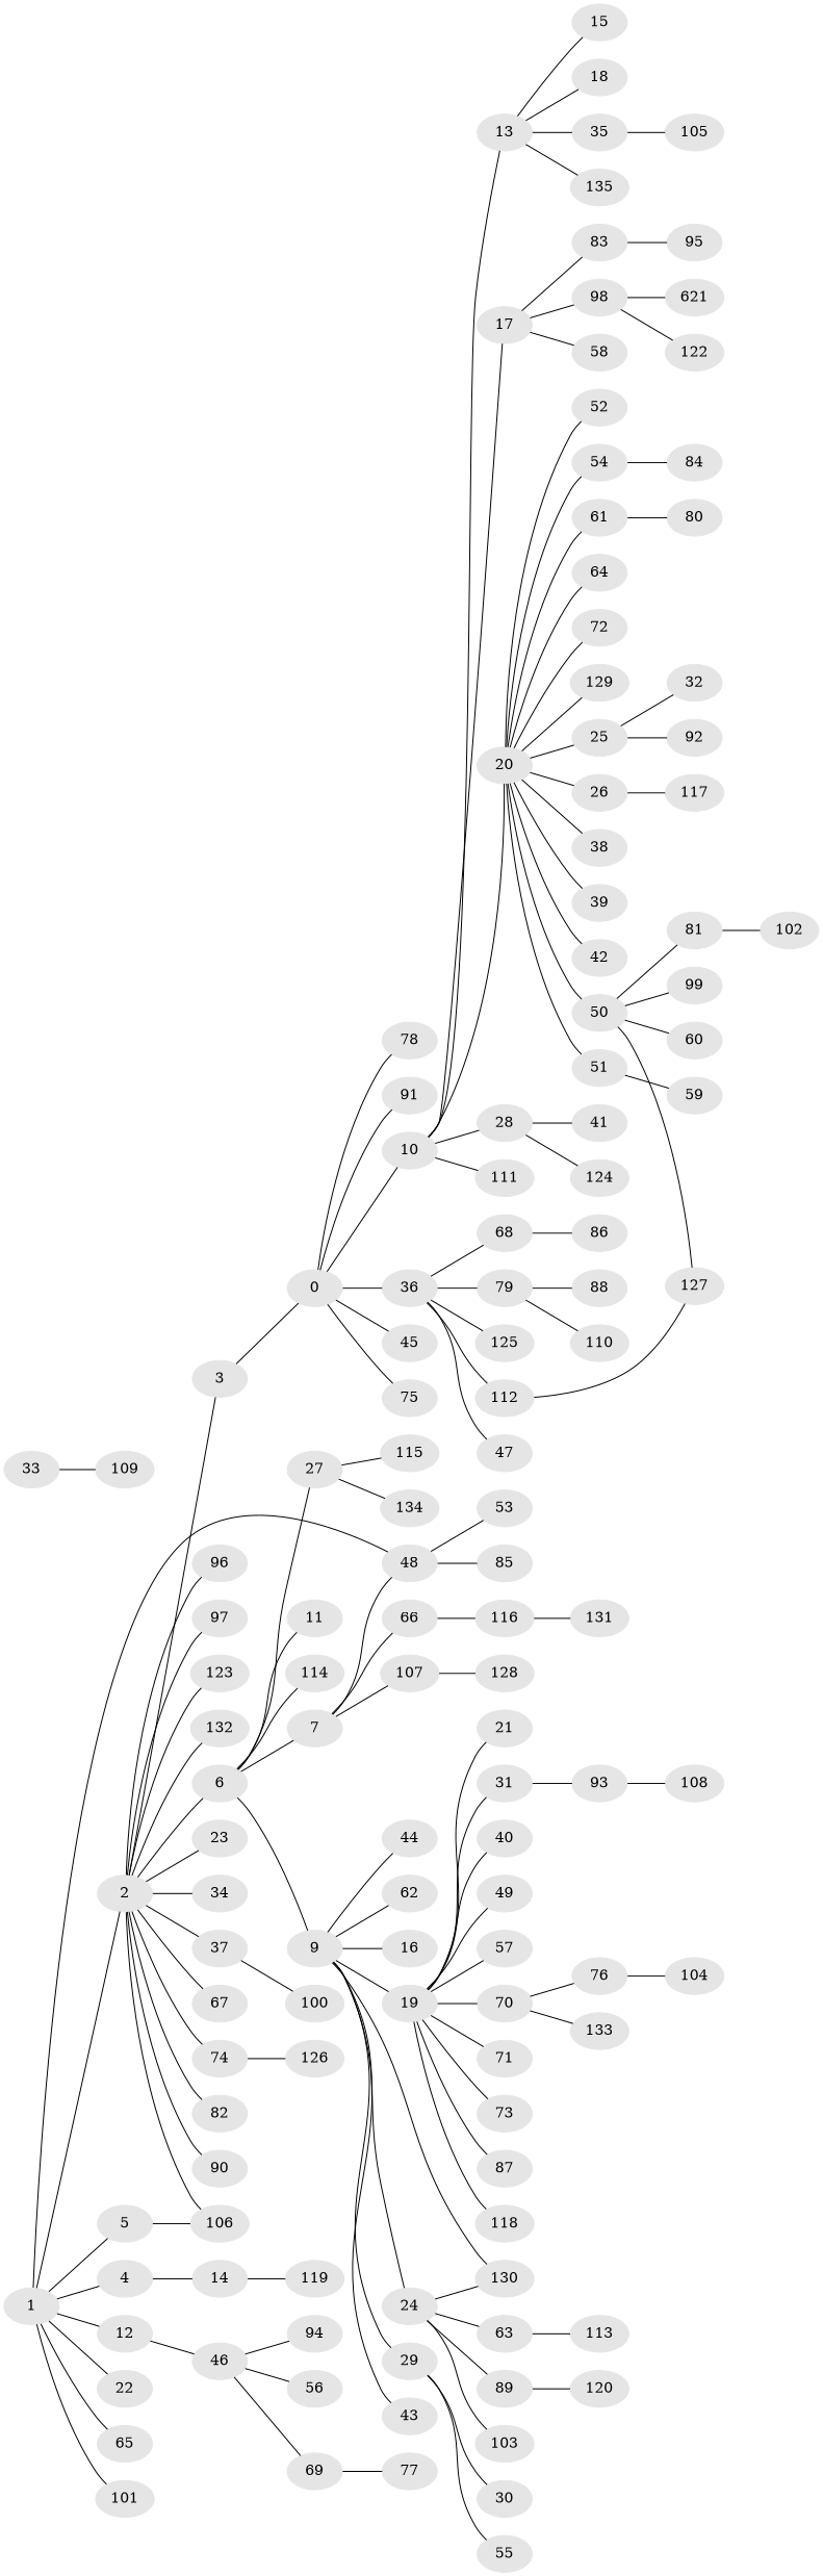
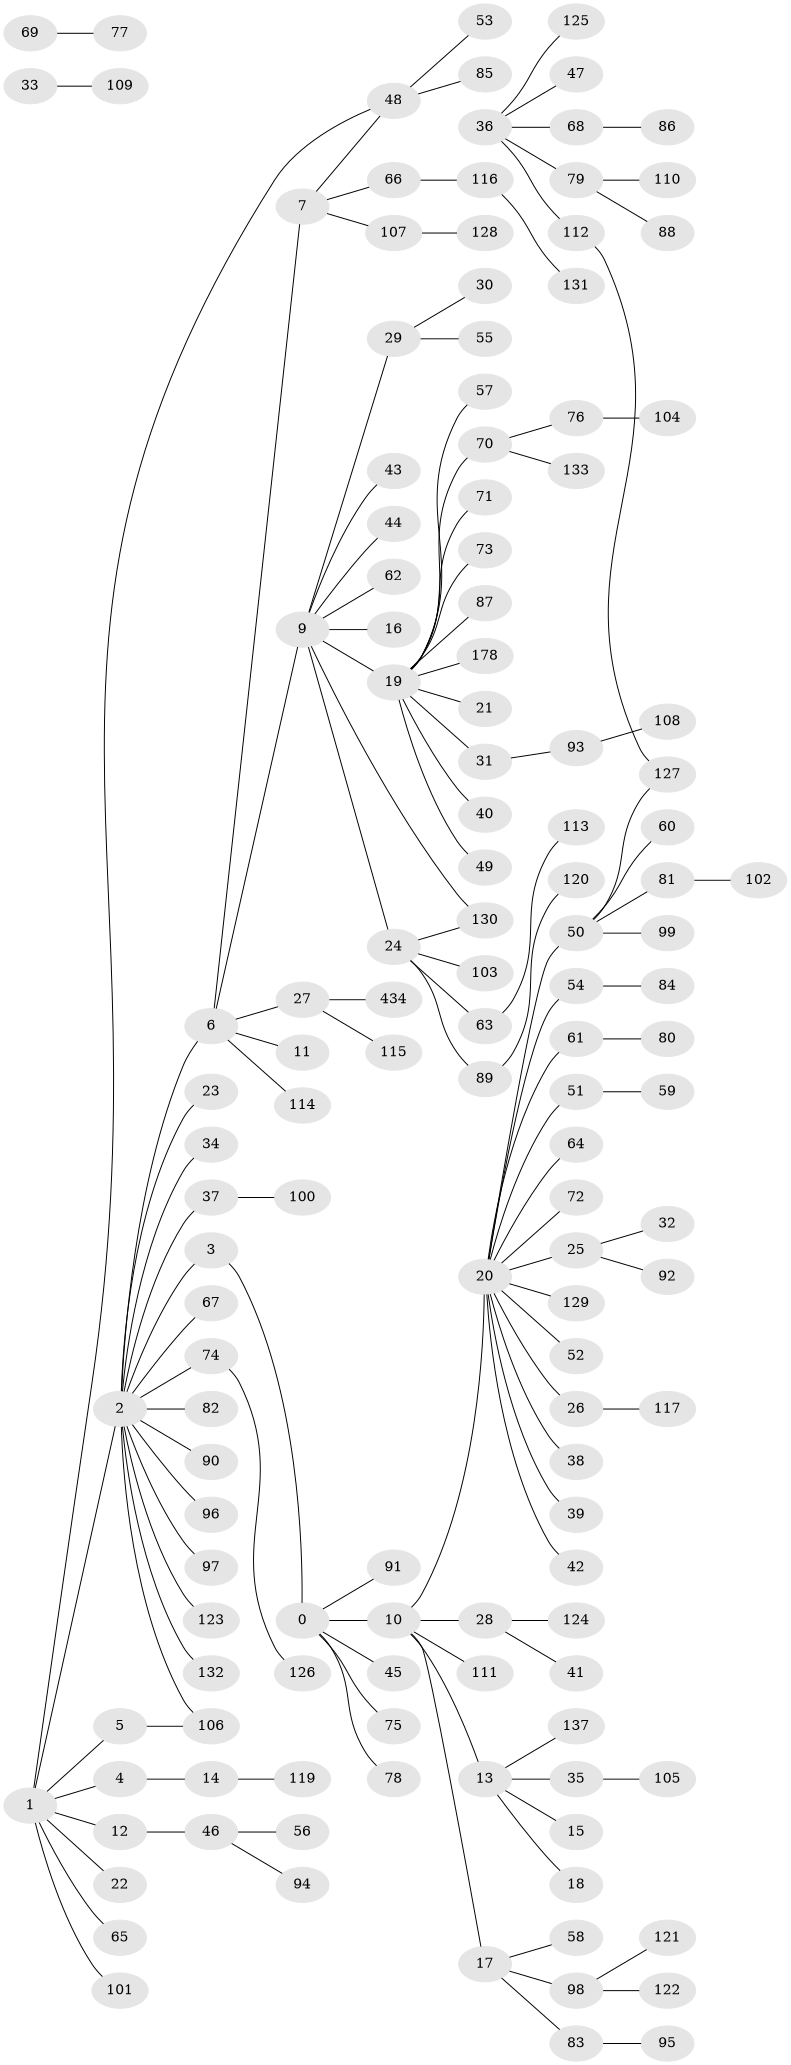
  graph {
    rankdir=LR
    node [color=gray90 style=filled]
    1
    2
    4
    5
    12
    22
    48
    65
    101
    3
    6
    23
    34
    37
    67
    74
    82
    90
    96
    97
    106
    123
    132
    14
    46
    53
    85
    n28 [label=0]
    7
    9
    11
    27
    114
    100
    126
    10
    36
    45
    75
    78
    91
    119
    66
    107
    16
    19
    24
    29
    43
    44
    62
    130
    115
-   134
+   134 [label=434]
    116
    128
    13
    17
    20
    28
    111
    47
    68
    79
    112
    125
    21
    31
    40
    49
    57
    70
    71
    73
    87
-   118
+   118 [label=178]
    63
    89
    103
    30
    55
    33
    109
    15
    18
    35
-   135
+   135 [label=137]
    58
    83
    98
    25
    26
    38
    39
    42
    50
    51
    52
    54
    61
    64
    72
    129
    41
    124
    56
    69
    94
    105
    95
-   121 [label=621]
+   121
    122
    93
    76
    133
    32
    92
    117
    60
    81
    99
    127
    59
    84
    80
    113
    120
    108
    86
    88
    110
    77
    102
    131
    104
    1 -- 2
    1 -- 4
    1 -- 5
    1 -- 12
    1 -- 22
    1 -- 48
    1 -- 65
    1 -- 101
    2 -- 3
    2 -- 6
    2 -- 23
    2 -- 34
    2 -- 37
    2 -- 67
    2 -- 74
    2 -- 82
    2 -- 90
    2 -- 96
    2 -- 97
    2 -- 106
    2 -- 123
    2 -- 132
    4 -- 14
    5 -- 106
    12 -- 46
    48 -- 53
    48 -- 85
    3 -- n28
    6 -- 7
    6 -- 9
    6 -- 11
    6 -- 27
    6 -- 114
    37 -- 100
    74 -- 126
    14 -- 119
    46 -- 56
-   46 -- 69
    46 -- 94
    n28 -- 10
-   n28 -- 36
    n28 -- 45
    n28 -- 75
    n28 -- 78
    n28 -- 91
    7 -- 48
    7 -- 66
    7 -- 107
    9 -- 16
    9 -- 19
    9 -- 24
    9 -- 29
    9 -- 43
    9 -- 44
    9 -- 62
    9 -- 130
    27 -- 115
    27 -- 134
    10 -- 13
    10 -- 17
    10 -- 20
    10 -- 28
    10 -- 111
    36 -- 47
    36 -- 68
    36 -- 79
    36 -- 112
    36 -- 125
    66 -- 116
    107 -- 128
    19 -- 21
    19 -- 31
    19 -- 40
    19 -- 49
    19 -- 57
    19 -- 70
    19 -- 71
    19 -- 73
    19 -- 87
    19 -- 118
    24 -- 130
    24 -- 63
    24 -- 89
    24 -- 103
    29 -- 30
    29 -- 55
    116 -- 131
    13 -- 15
    13 -- 18
    13 -- 35
    13 -- 135
    17 -- 58
    17 -- 83
    17 -- 98
    20 -- 25
    20 -- 26
    20 -- 38
    20 -- 39
    20 -- 42
    20 -- 50
    20 -- 51
    20 -- 52
    20 -- 54
    20 -- 61
    20 -- 64
    20 -- 72
    20 -- 129
    28 -- 41
    28 -- 124
    68 -- 86
    79 -- 88
    79 -- 110
    112 -- 127
    31 -- 93
    70 -- 76
    70 -- 133
    63 -- 113
    89 -- 120
    33 -- 109
    35 -- 105
    83 -- 95
    98 -- 121
    98 -- 122
    25 -- 32
    25 -- 92
    26 -- 117
    50 -- 60
    50 -- 81
    50 -- 99
    50 -- 127
    51 -- 59
    54 -- 84
    61 -- 80
    69 -- 77
    93 -- 108
    76 -- 104
    81 -- 102
  }
